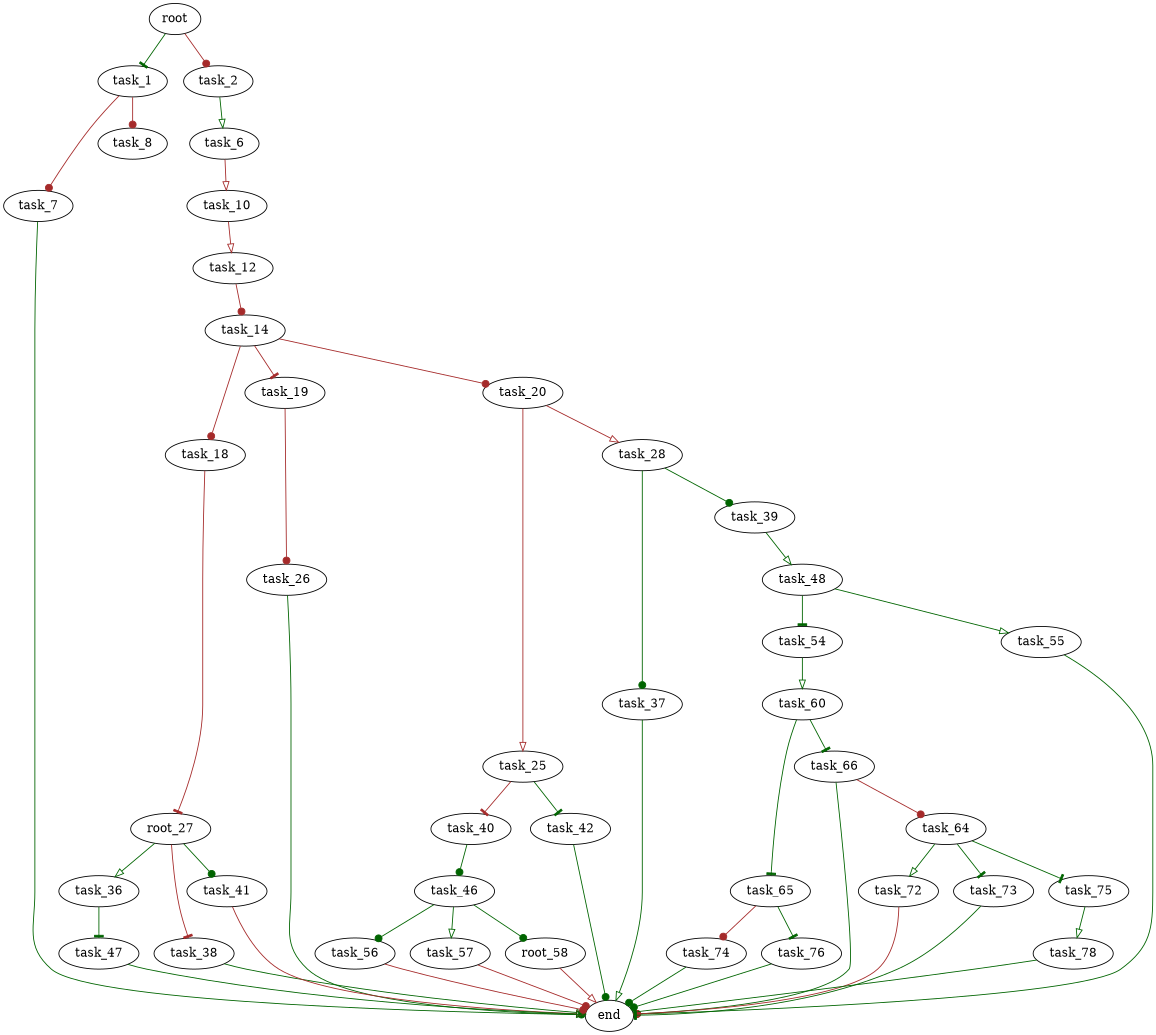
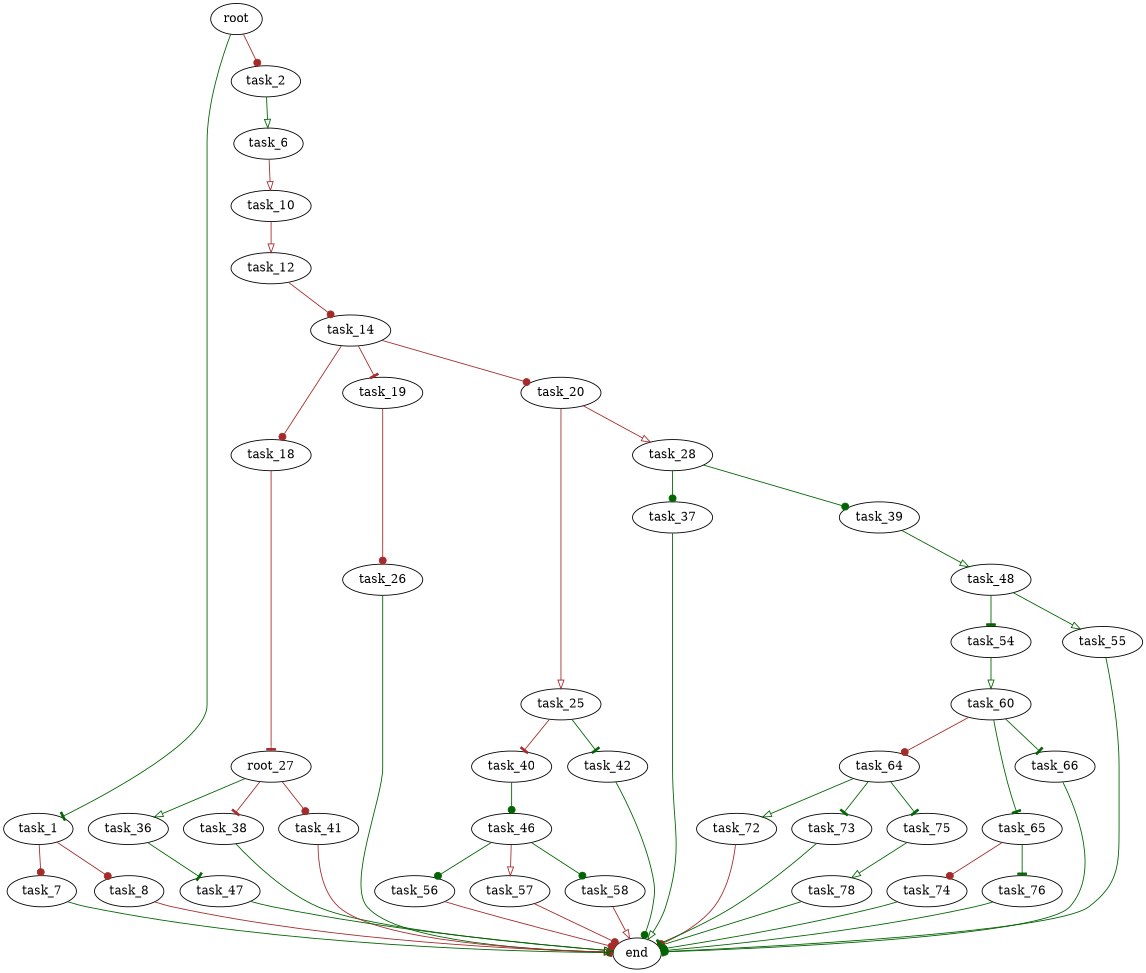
  digraph {
    edge [arrowhead=dot color=darkgreen]
    root
    task_1
    task_2
    task_7
    task_8
    task_6
    end
    task_10
    task_12
    task_14
    task_18
    task_19
    task_20
    n14 [label=root_27]
    task_26
    task_25
    task_28
    task_36
    task_38
    task_41
    task_40
    task_42
    task_37
    task_39
    task_47
    task_46
    task_48
    task_56
    task_57
-   task_58 [label=root_58]
+   task_58
    task_54
    task_55
    task_60
    task_64
    task_65
    task_66
    task_72
    task_73
    task_75
    task_74
    task_76
    task_78
    root -> task_1 [arrowhead=tee]
    root -> task_2 [color=brown]
    task_1 -> task_7 [color=brown]
    task_1 -> task_8 [color=brown]
    task_2 -> task_6 [arrowhead=onormal]
    task_7 -> end
+   task_8 -> end [arrowhead=tee color=brown]
    task_6 -> task_10 [arrowhead=onormal color=brown]
    task_10 -> task_12 [arrowhead=onormal color=brown]
    task_12 -> task_14 [color=brown]
    task_14 -> task_18 [color=brown]
    task_14 -> task_19 [arrowhead=tee color=brown]
    task_14 -> task_20 [color=brown]
    task_18 -> n14 [arrowhead=tee color=brown]
    task_19 -> task_26 [color=brown]
    task_20 -> task_25 [arrowhead=onormal color=brown]
    task_20 -> task_28 [arrowhead=onormal color=brown]
    n14 -> task_36 [arrowhead=onormal]
    n14 -> task_38 [arrowhead=tee color=brown]
-   n14 -> task_41
+   n14 -> task_41 [color=brown]
    task_26 -> end [arrowhead=onormal]
    task_25 -> task_40 [arrowhead=tee color=brown]
    task_25 -> task_42 [arrowhead=tee]
    task_28 -> task_37
    task_28 -> task_39
    task_36 -> task_47 [arrowhead=tee]
    task_38 -> end [arrowhead=onormal]
    task_41 -> end [arrowhead=onormal color=brown]
    task_40 -> task_46
    task_42 -> end
    task_37 -> end [arrowhead=onormal]
    task_39 -> task_48 [arrowhead=onormal]
    task_47 -> end [arrowhead=onormal]
    task_46 -> task_56
-   task_46 -> task_57 [arrowhead=onormal]
+   task_46 -> task_57 [arrowhead=onormal color=brown]
    task_46 -> task_58
    task_48 -> task_54 [arrowhead=tee]
    task_48 -> task_55 [arrowhead=onormal]
    task_56 -> end [color=brown]
    task_57 -> end [color=brown]
    task_58 -> end [arrowhead=onormal color=brown]
    task_54 -> task_60 [arrowhead=onormal]
    task_55 -> end [arrowhead=tee]
-   task_66 -> task_64 [color=brown]
+   task_60 -> task_64 [color=brown]
    task_60 -> task_65 [arrowhead=tee]
    task_60 -> task_66 [arrowhead=tee]
    task_64 -> task_72 [arrowhead=onormal]
    task_64 -> task_73 [arrowhead=tee]
    task_64 -> task_75 [arrowhead=tee]
    task_65 -> task_74 [color=brown]
    task_65 -> task_76 [arrowhead=tee]
    task_66 -> end
    task_72 -> end [color=brown]
    task_73 -> end [arrowhead=tee]
    task_75 -> task_78 [arrowhead=onormal]
    task_74 -> end
    task_76 -> end
    task_78 -> end [arrowhead=tee]
  }
